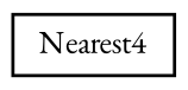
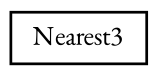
  digraph {
    rankdir=TB
    fontname="EB Garamond"
-   n1 [color=black fillcolor=white fontname="EB Garamond" fontsize=10 height=0.2 label=Nearest4 shape=record style=filled width=0.4]
+   n1 [color=black fillcolor=white fontname="EB Garamond" fontsize=10 height=0.2 label=Nearest3 shape=record style=filled width=0.4]
  }
